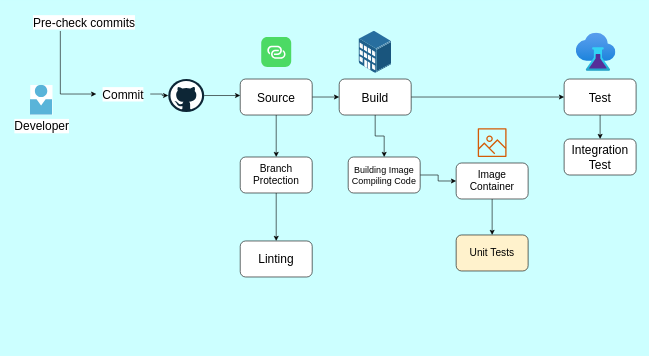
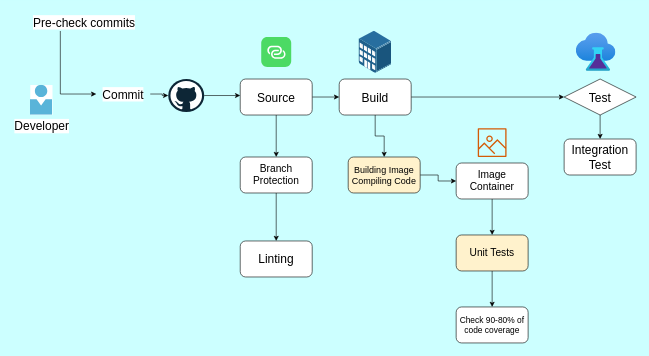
  <mxCell id="0" />
  <mxCell id="1" parent="0" />
  <mxCell id="2" style="edgeStyle=orthogonalEdgeStyle;rounded=0;orthogonalLoop=1;jettySize=auto;html=1;fontSize=20;" edge="1" parent="1" source="4" target="10"><mxGeometry relative="1" as="geometry" /></mxCell>
  <mxCell id="3" style="edgeStyle=orthogonalEdgeStyle;rounded=0;orthogonalLoop=1;jettySize=auto;html=1;fontSize=20;" edge="1" parent="1" source="4" target="6"><mxGeometry relative="1" as="geometry" /></mxCell>
  <mxCell id="4" value="&lt;font style=&quot;font-size: 20px;&quot;&gt;Source&lt;/font&gt;" style="rounded=1;whiteSpace=wrap;html=1;" vertex="1" parent="1"><mxGeometry x="400" y="131" width="120" height="60" as="geometry" /></mxCell>
  <mxCell id="5" style="edgeStyle=orthogonalEdgeStyle;rounded=0;orthogonalLoop=1;jettySize=auto;html=1;entryX=0.5;entryY=0;entryDx=0;entryDy=0;fontSize=20;" edge="1" parent="1" source="6" target="7"><mxGeometry relative="1" as="geometry" /></mxCell>
  <mxCell id="6" value="&lt;font style=&quot;font-size: 17px;&quot;&gt;Branch Protection&lt;/font&gt;" style="rounded=1;whiteSpace=wrap;html=1;" vertex="1" parent="1"><mxGeometry x="400" y="261" width="120" height="60" as="geometry" /></mxCell>
  <mxCell id="7" value="&lt;font style=&quot;font-size: 20px;&quot;&gt;Linting&lt;/font&gt;" style="rounded=1;whiteSpace=wrap;html=1;" vertex="1" parent="1"><mxGeometry x="400" y="401" width="120" height="60" as="geometry" /></mxCell>
  <mxCell id="8" style="edgeStyle=orthogonalEdgeStyle;rounded=0;orthogonalLoop=1;jettySize=auto;html=1;entryX=0.5;entryY=0;entryDx=0;entryDy=0;fontSize=20;" edge="1" parent="1" source="10" target="15"><mxGeometry relative="1" as="geometry" /></mxCell>
  <mxCell id="9" style="edgeStyle=orthogonalEdgeStyle;rounded=0;orthogonalLoop=1;jettySize=auto;html=1;fontSize=20;" edge="1" parent="1" source="10" target="12"><mxGeometry relative="1" as="geometry" /></mxCell>
  <mxCell id="10" value="&lt;font style=&quot;font-size: 20px;&quot;&gt;Build&lt;/font&gt;" style="rounded=1;whiteSpace=wrap;html=1;" vertex="1" parent="1"><mxGeometry x="565" y="131" width="120" height="60" as="geometry" /></mxCell>
  <mxCell id="11" style="edgeStyle=orthogonalEdgeStyle;rounded=0;orthogonalLoop=1;jettySize=auto;html=1;entryX=0.5;entryY=0;entryDx=0;entryDy=0;fontSize=20;" edge="1" parent="1" source="12" target="13"><mxGeometry relative="1" as="geometry" /></mxCell>
- <mxCell id="12" value="&lt;font style=&quot;font-size: 20px;&quot;&gt;Test&lt;/font&gt;" style="rounded=1;whiteSpace=wrap;html=1;" vertex="1" parent="1"><mxGeometry x="940" y="131" width="120" height="60" as="geometry" /></mxCell>
+ <mxCell id="12" value="&lt;font style=&quot;font-size: 20px;&quot;&gt;Test&lt;/font&gt;" style="rhombus;whiteSpace=wrap;html=1;" vertex="1" parent="1"><mxGeometry x="940" y="131" width="120" height="60" as="geometry" /></mxCell>
  <mxCell id="13" value="&lt;font style=&quot;font-size: 20px;&quot;&gt;Integration Test&lt;/font&gt;" style="rounded=1;whiteSpace=wrap;html=1;" vertex="1" parent="1"><mxGeometry x="940" y="231" width="120" height="60" as="geometry" /></mxCell>
  <mxCell id="14" style="edgeStyle=orthogonalEdgeStyle;rounded=0;orthogonalLoop=1;jettySize=auto;html=1;fontSize=20;" edge="1" parent="1" source="15" target="17"><mxGeometry relative="1" as="geometry" /></mxCell>
- <mxCell id="15" value="&lt;font style=&quot;font-size: 15px;&quot;&gt;Building Image Compiling Code&lt;/font&gt;" style="rounded=1;whiteSpace=wrap;html=1;" vertex="1" parent="1"><mxGeometry x="580" y="261" width="120" height="60" as="geometry" /></mxCell>
+ <mxCell id="15" value="&lt;font style=&quot;font-size: 15px;&quot;&gt;Building Image Compiling Code&lt;/font&gt;" style="rounded=1;whiteSpace=wrap;html=1;fillColor=#fff2cc;" vertex="1" parent="1"><mxGeometry x="580" y="261" width="120" height="60" as="geometry" /></mxCell>
  <mxCell id="16" style="edgeStyle=orthogonalEdgeStyle;rounded=0;orthogonalLoop=1;jettySize=auto;html=1;fontSize=20;" edge="1" parent="1" source="17" target="19"><mxGeometry relative="1" as="geometry" /></mxCell>
  <mxCell id="17" value="&lt;font style=&quot;font-size: 17px;&quot;&gt;Image Container&lt;/font&gt;" style="rounded=1;whiteSpace=wrap;html=1;" vertex="1" parent="1"><mxGeometry x="760" y="271" width="120" height="60" as="geometry" /></mxCell>
+ <mxCell id="18" style="edgeStyle=orthogonalEdgeStyle;rounded=0;orthogonalLoop=1;jettySize=auto;html=1;entryX=0.5;entryY=0;entryDx=0;entryDy=0;fontSize=20;" edge="1" parent="1" source="19" target="20"><mxGeometry relative="1" as="geometry" /></mxCell>
  <mxCell id="19" value="Unit Tests" style="rounded=1;whiteSpace=wrap;html=1;fontSize=17;fillColor=#fff2cc;" vertex="1" parent="1"><mxGeometry x="760" y="391" width="120" height="60" as="geometry" /></mxCell>
+ <mxCell id="20" value="&lt;font style=&quot;font-size: 14px;&quot;&gt;Check 90-80% of code coverage&lt;/font&gt;" style="rounded=1;whiteSpace=wrap;html=1;" vertex="1" parent="1"><mxGeometry x="760" y="511" width="120" height="60" as="geometry" /></mxCell>
  <mxCell id="21" value="&lt;font style=&quot;font-size: 20px;&quot;&gt;Developer&lt;/font&gt;" style="sketch=0;aspect=fixed;html=1;points=[];align=center;image;fontSize=12;image=img/lib/mscae/Person.svg;imageBackground=default;" vertex="1" parent="1"><mxGeometry x="50" y="141" width="37" height="50" as="geometry" /></mxCell>
  <mxCell id="22" style="edgeStyle=orthogonalEdgeStyle;rounded=0;orthogonalLoop=1;jettySize=auto;html=1;entryX=0;entryY=0.5;entryDx=0;entryDy=0;fontSize=20;" edge="1" parent="1" target="25"><mxGeometry relative="1" as="geometry"><mxPoint x="100.091" y="50.9" as="sourcePoint" /><Array as="points"><mxPoint x="100" y="156" /></Array></mxGeometry></mxCell>
  <mxCell id="23" value="&lt;font style=&quot;font-size: 20px;&quot;&gt;Pre-check commits&lt;/font&gt;" style="text;html=1;strokeColor=none;fillColor=none;align=center;verticalAlign=middle;whiteSpace=wrap;rounded=0;labelBackgroundColor=default;" vertex="1" parent="1"><mxGeometry x="20" y="20.9" width="240" height="30" as="geometry" /></mxCell>
  <mxCell id="24" style="edgeStyle=orthogonalEdgeStyle;rounded=0;orthogonalLoop=1;jettySize=auto;html=1;fontSize=20;" edge="1" parent="1" source="25" target="27"><mxGeometry relative="1" as="geometry" /></mxCell>
  <mxCell id="25" value="&lt;font style=&quot;font-size: 20px;&quot;&gt;Commit&lt;/font&gt;" style="text;html=1;strokeColor=none;fillColor=none;align=center;verticalAlign=middle;whiteSpace=wrap;rounded=0;labelBackgroundColor=default;" vertex="1" parent="1"><mxGeometry x="160" y="141" width="90" height="30" as="geometry" /></mxCell>
  <mxCell id="26" value="" style="edgeStyle=orthogonalEdgeStyle;rounded=0;orthogonalLoop=1;jettySize=auto;html=1;fontSize=20;" edge="1" parent="1" source="27" target="4"><mxGeometry relative="1" as="geometry"><Array as="points"><mxPoint x="430" y="161" /><mxPoint x="430" y="161" /></Array></mxGeometry></mxCell>
  <mxCell id="27" value="" style="dashed=0;outlineConnect=0;html=1;align=center;labelPosition=center;verticalLabelPosition=bottom;verticalAlign=top;shape=mxgraph.weblogos.github" vertex="1" parent="1"><mxGeometry x="280" y="131" width="60" height="55" as="geometry" /></mxCell>
  <mxCell id="28" value="" style="html=1;strokeWidth=1;shadow=0;dashed=0;shape=mxgraph.ios7.misc.link;fillColor=#4CDA64;strokeColor=none;buttonText=;strokeColor2=#222222;fontColor=#222222;fontSize=8;verticalLabelPosition=bottom;verticalAlign=top;align=center;sketch=0;" vertex="1" parent="1"><mxGeometry x="435" y="61" width="50" height="50" as="geometry" /></mxCell>
  <mxCell id="29" value="" style="points=[];aspect=fixed;html=1;align=center;shadow=0;dashed=0;image;image=img/lib/allied_telesis/buildings/Medium_Business_Building.svg;fontSize=20;" vertex="1" parent="1"><mxGeometry x="597.7" y="50.9" width="54.6" height="70.2" as="geometry" /></mxCell>
  <mxCell id="30" value="" style="aspect=fixed;html=1;points=[];align=center;image;fontSize=12;image=img/lib/azure2/devops/DevTest_Labs.svg;" vertex="1" parent="1"><mxGeometry x="960" y="54" width="66" height="64" as="geometry" /></mxCell>
  <mxCell id="31" value="" style="sketch=0;outlineConnect=0;fontColor=#232F3E;gradientColor=none;fillColor=#D45B07;strokeColor=none;dashed=0;verticalLabelPosition=bottom;verticalAlign=top;align=center;html=1;fontSize=12;fontStyle=0;aspect=fixed;pointerEvents=1;shape=mxgraph.aws4.container_registry_image;labelBackgroundColor=default;" vertex="1" parent="1"><mxGeometry x="796" y="213" width="48" height="48" as="geometry" /></mxCell>
